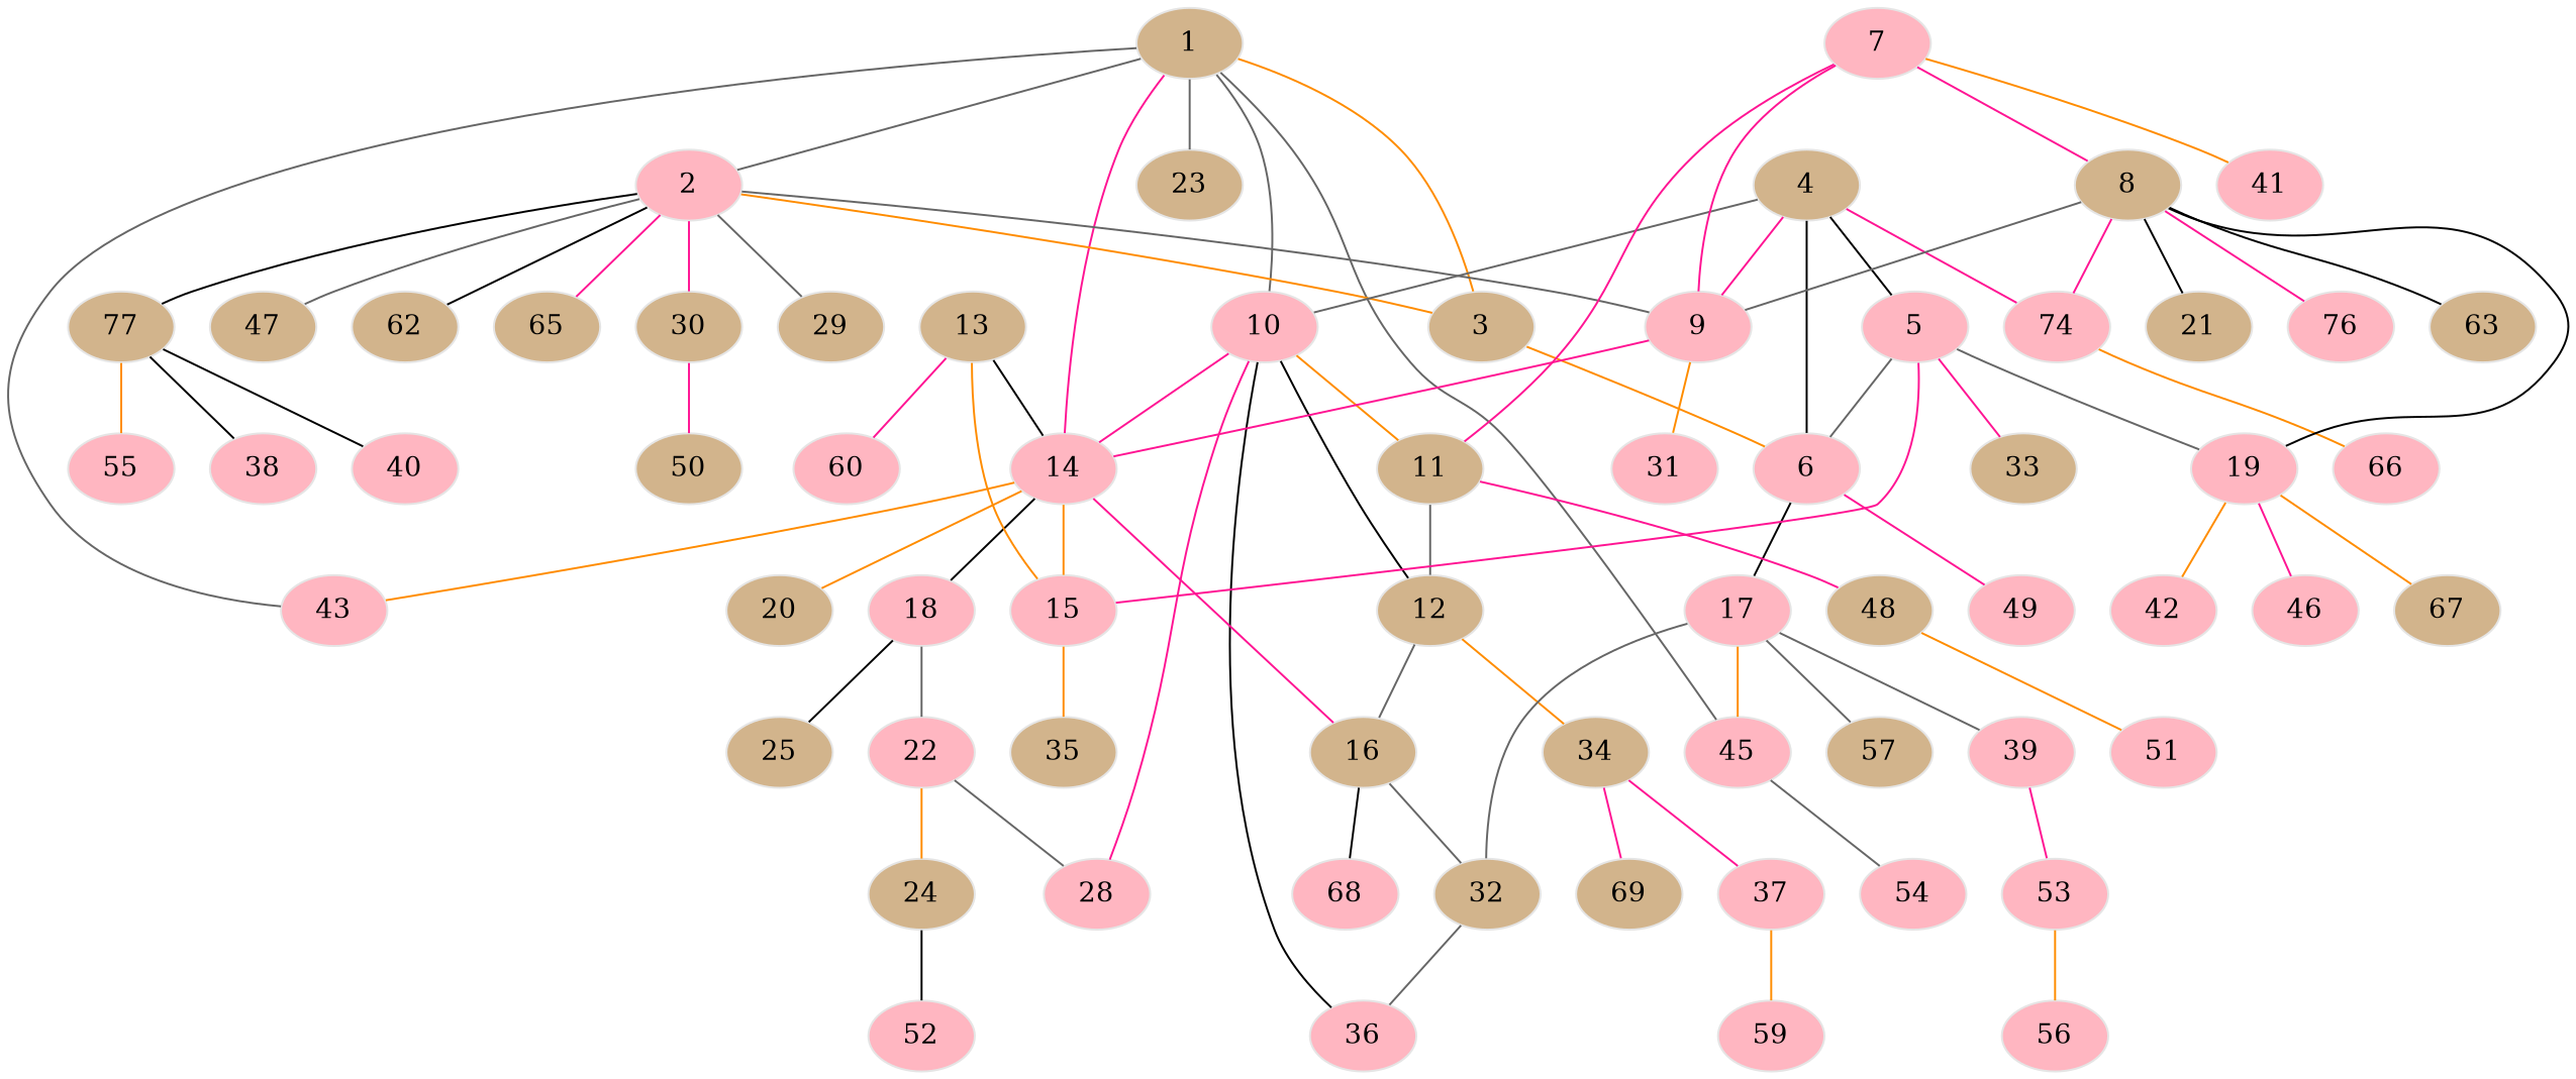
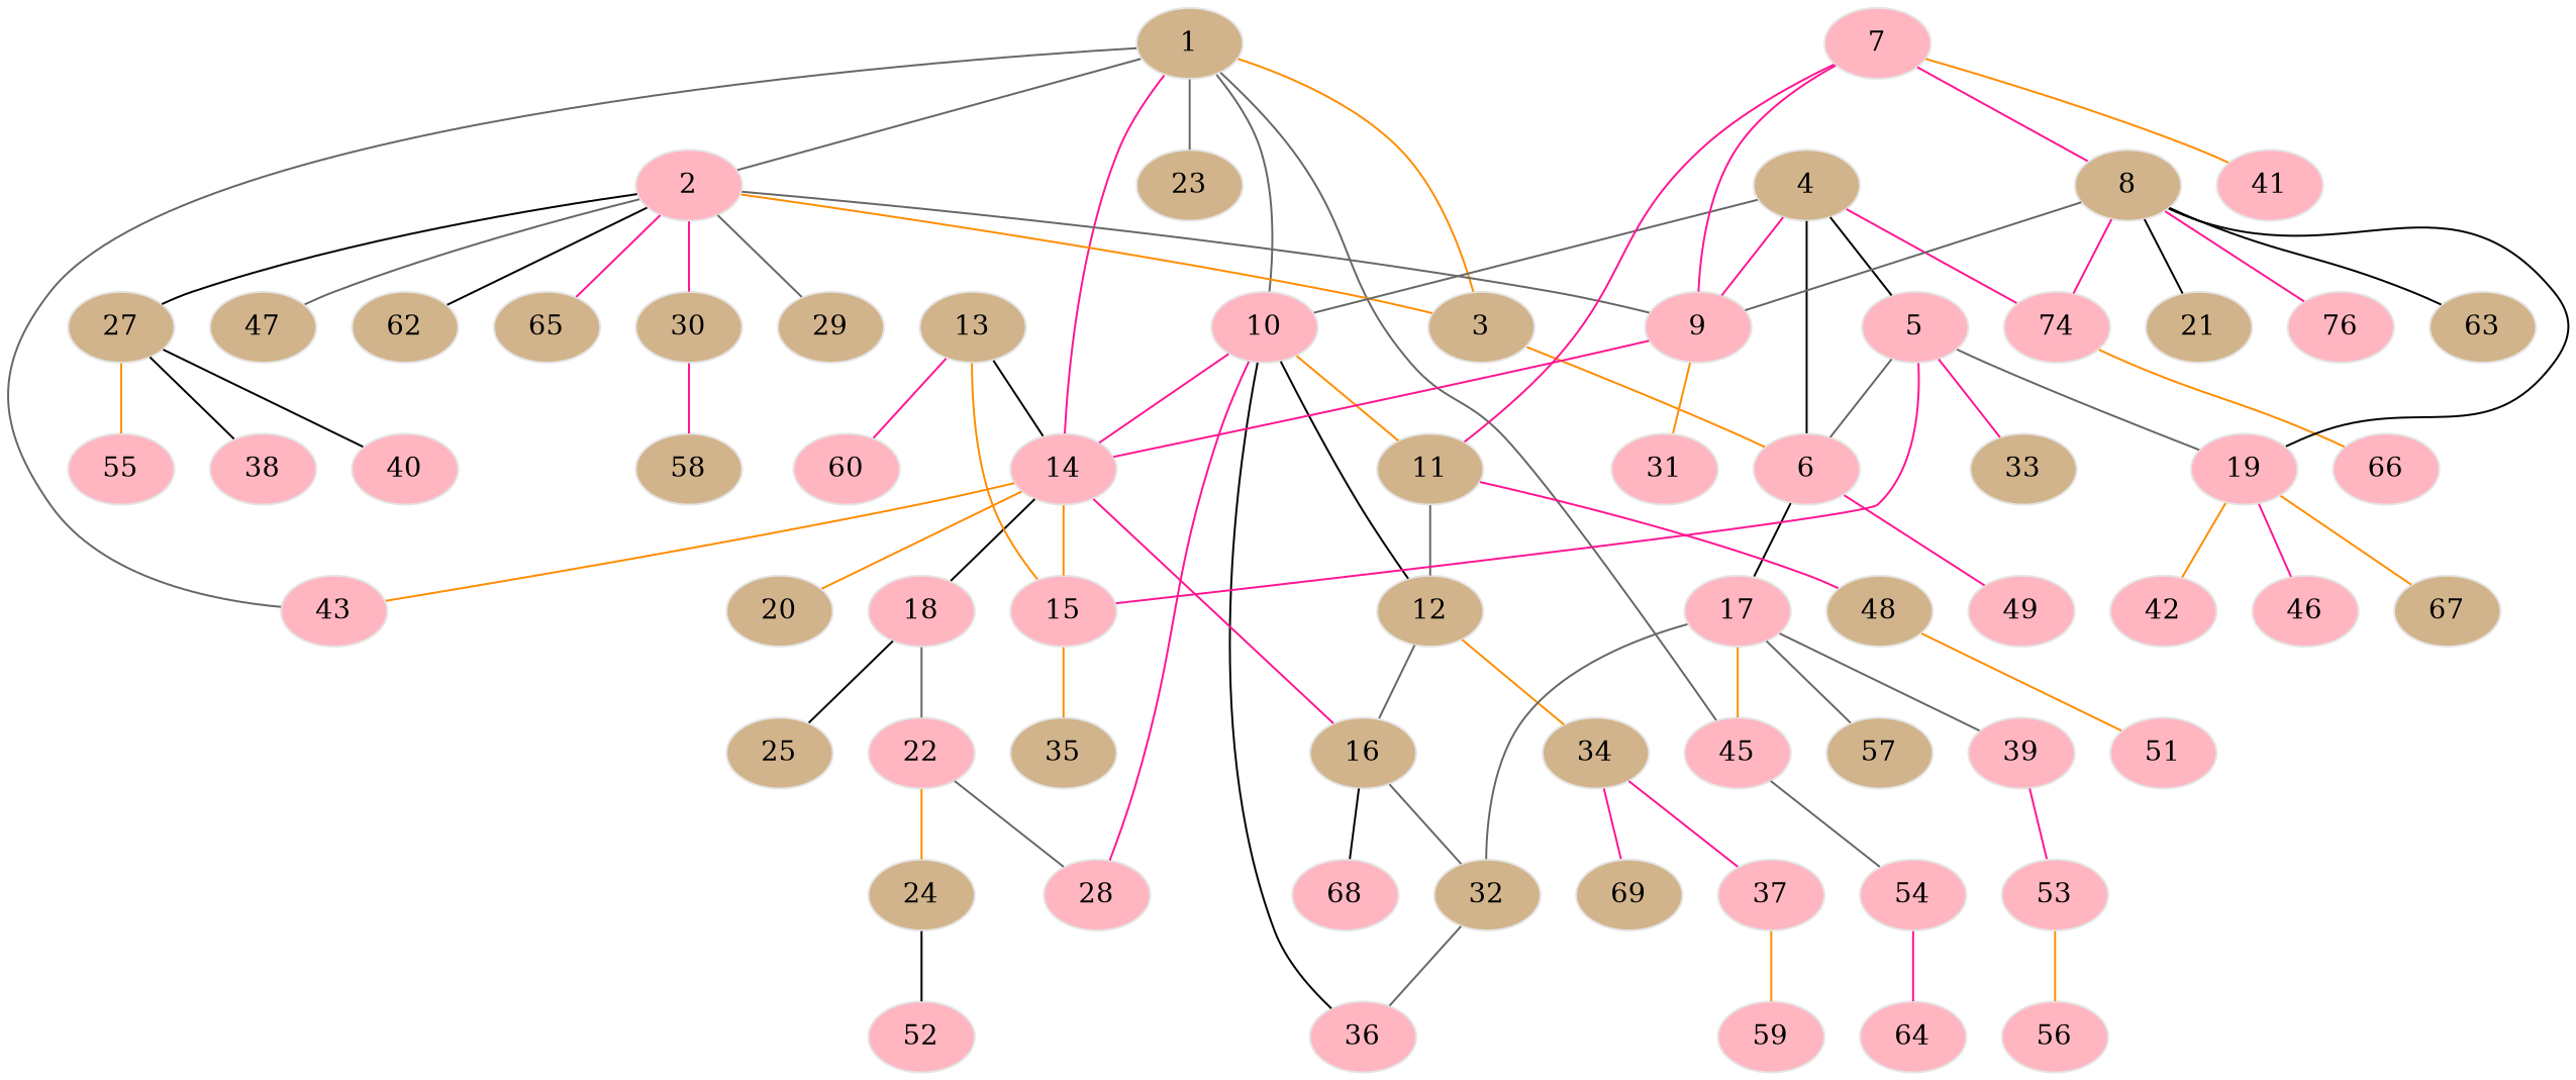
  graph {
    node [color=gray90 fillcolor=lightpink style=filled]
    edge [color=deeppink]
    1 [fillcolor=tan]
    2
    3 [fillcolor=tan]
    10
    14
    23 [fillcolor=tan]
    43
    45
    9
-   27 [fillcolor=tan label=77]
+   27 [fillcolor=tan]
    29 [fillcolor=tan]
    30 [fillcolor=tan]
    47 [fillcolor=tan]
    62 [fillcolor=tan]
    65 [fillcolor=tan]
    6
    11 [fillcolor=tan]
    12 [fillcolor=tan]
    28
    36
    15
    16 [fillcolor=tan]
    18
    20 [fillcolor=tan]
    54
    31
    38
    40
    55
-   50 [fillcolor=tan]
+   50 [fillcolor=tan label=58]
    17
    49
    4 [fillcolor=tan]
    5
    n35 [label=74]
    19
    33 [fillcolor=tan]
    66
    35 [fillcolor=tan]
    42
    46
    67 [fillcolor=tan]
    32 [fillcolor=tan]
    39
    57 [fillcolor=tan]
    7
    8 [fillcolor=tan]
    41
    21 [fillcolor=tan]
    n50 [label=76]
    63 [fillcolor=tan]
    48 [fillcolor=tan]
    34 [fillcolor=tan]
    51
    68
    37
    69 [fillcolor=tan]
    13 [fillcolor=tan]
    60
    22
    25 [fillcolor=tan]
    53
    24 [fillcolor=tan]
    52
    59
    56
+   64
    1 -- 2 [color=gray40]
    1 -- 3 [color=darkorange]
    1 -- 10 [color=gray40]
    1 -- 14
    1 -- 23 [color=gray40]
    1 -- 43 [color=gray40]
    1 -- 45 [color=gray40]
    2 -- 3 [color=darkorange]
    2 -- 9 [color=gray40]
    2 -- 27 [color=black]
    2 -- 29 [color=gray40]
    2 -- 30
    2 -- 47 [color=gray40]
    2 -- 62 [color=black]
    2 -- 65
    3 -- 6 [color=darkorange]
    10 -- 14
    10 -- 11 [color=darkorange]
    10 -- 12 [color=black]
    10 -- 28
    10 -- 36 [color=black]
    14 -- 43 [color=darkorange]
    14 -- 15 [color=darkorange]
    14 -- 16
    14 -- 18 [color=black]
    14 -- 20 [color=darkorange]
    45 -- 54 [color=gray40]
    9 -- 14
    9 -- 31 [color=darkorange]
    27 -- 38 [color=black]
    27 -- 40 [color=black]
    27 -- 55 [color=darkorange]
    30 -- 50
    6 -- 17 [color=black]
    6 -- 49
    11 -- 12 [color=gray40]
    11 -- 48
    12 -- 16 [color=gray40]
    12 -- 34 [color=darkorange]
    15 -- 35 [color=darkorange]
    16 -- 32 [color=gray40]
    16 -- 68 [color=black]
    18 -- 22 [color=gray40]
    18 -- 25 [color=black]
+   54 -- 64
    17 -- 45 [color=darkorange]
    17 -- 32 [color=gray40]
    17 -- 39 [color=gray40]
    17 -- 57 [color=gray40]
    4 -- 10 [color=gray40]
    4 -- 9
    4 -- 6 [color=black]
    4 -- 5 [color=black]
    4 -- n35
    5 -- 6 [color=gray40]
    5 -- 15
    5 -- 19 [color=gray40]
    5 -- 33
    n35 -- 66 [color=darkorange]
    19 -- 42 [color=darkorange]
    19 -- 46
    19 -- 67 [color=darkorange]
    32 -- 36 [color=gray40]
    39 -- 53
    7 -- 9
    7 -- 11
    7 -- 8
    7 -- 41 [color=darkorange]
    8 -- 9 [color=gray40]
    8 -- n35
    8 -- 19 [color=black]
    8 -- 21 [color=black]
    8 -- n50
    8 -- 63 [color=black]
    48 -- 51 [color=darkorange]
    34 -- 37
    34 -- 69
    37 -- 59 [color=darkorange]
    13 -- 14 [color=black]
    13 -- 15 [color=darkorange]
    13 -- 60
    22 -- 28 [color=gray40]
    22 -- 24 [color=darkorange]
    53 -- 56 [color=darkorange]
    24 -- 52 [color=black]
  }
